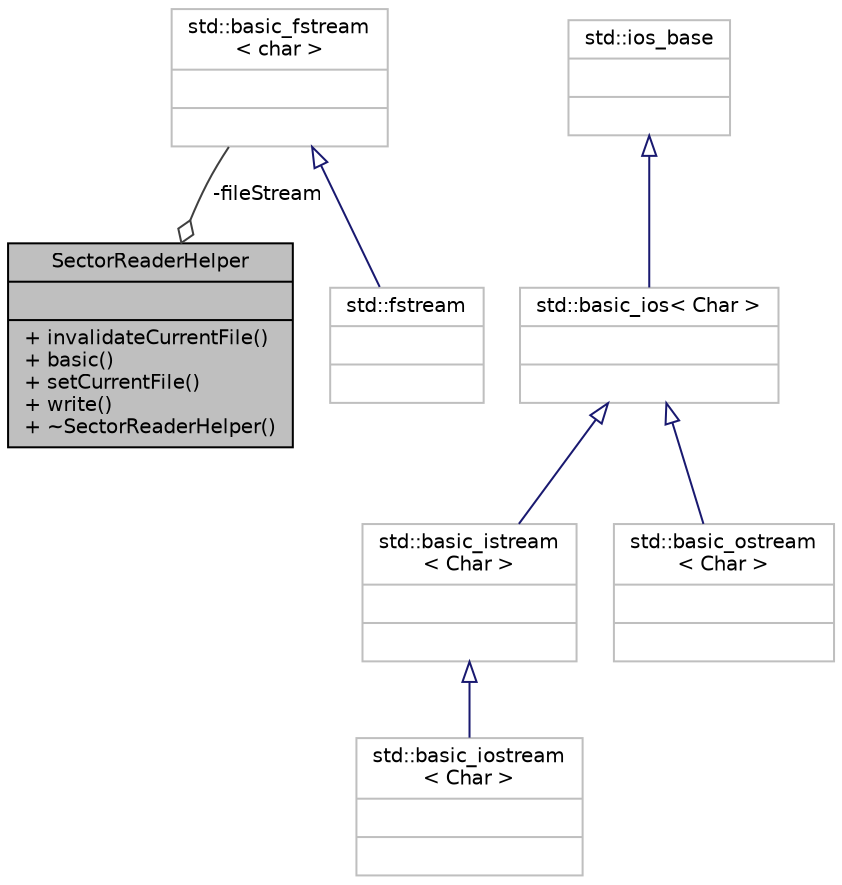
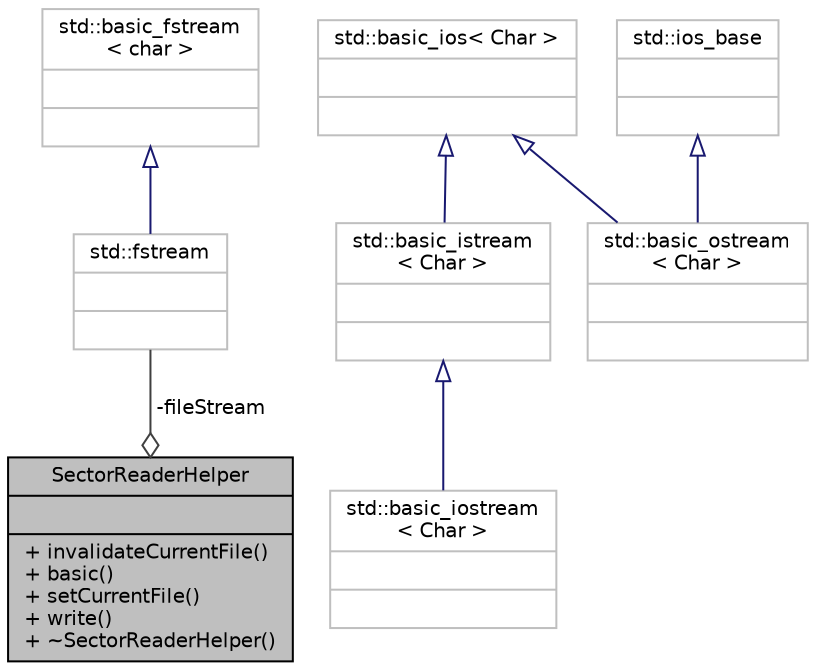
  digraph {
    node [color=grey75 fillcolor=white fontname=Helvetica fontsize=10 shape=record style=filled]
    edge [color=midnightblue fontname=Helvetica fontsize=10 labelfontname=Helvetica labelfontsize=10 style=solid arrowtail=onormal dir=back]
    n1 [color=black fillcolor=grey75 fontcolor=black height=0.2 label="{SectorReaderHelper\n||+ invalidateCurrentFile()\l+ basic()\l+ setCurrentFile()\l+ write()\l+ ~SectorReaderHelper()\l}" width=0.4]
    n2 [height=0.2 label="{std::fstream\n||}" width=0.4]
    n3 [height=0.2 label="{std::basic_fstream\l\< char \>\n||}" width=0.4]
    n4 [height=0.2 label="{std::basic_iostream\l\< Char \>\n||}" width=0.4]
    n5 [height=0.2 label="{std::basic_istream\l\< Char \>\n||}" width=0.4]
    n6 [height=0.2 label="{std::basic_ios\< Char \>\n||}" width=0.4]
    n7 [height=0.2 label="{std::basic_ostream\l\< Char \>\n||}" width=0.4]
    n8 [height=0.2 label="{std::ios_base\n||}" width=0.4]
-   n3 -> n1 [arrowhead=odiamond color=grey25 label=" -fileStream" arrowtail="" dir=""]
+   n2 -> n1 [arrowhead=odiamond color=grey25 label=" -fileStream" arrowtail="" dir=""]
    n3 -> n2
    n5 -> n4
    n6 -> n5
    n6 -> n7
-   n8 -> n6
+   n8 -> n7
  }
